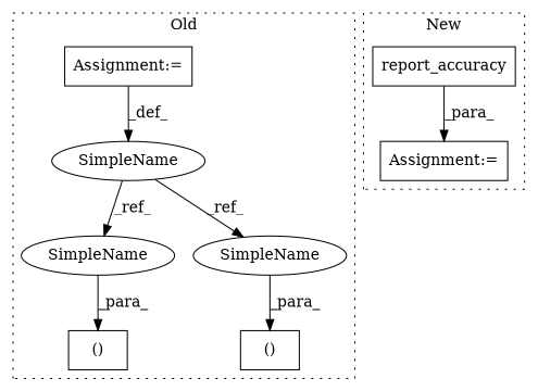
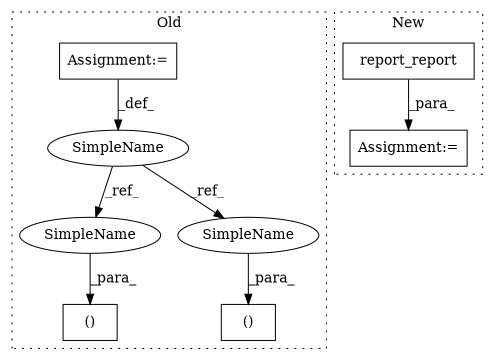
  digraph {
    node [a=42 l=12 s=13397 shape=box]
    n1 [a=106 l=37 label="()" s=14439]
    n2 [a=7 label="Assignment:="]
    n3 [a=106 l=37 label="()" s=15144]
    n4 [label=SimpleName shape=ellipse]
    n5 [label=SimpleName s=14464 shape=ellipse]
    n6 [label=SimpleName s=15169 shape=ellipse]
-   n7 [a=32 l="16,1" label=report_accuracy s="14555,14581"]
+   n7 [a=32 l="16,1" label=report_report s="14555,14581"]
    n8 [a=7 l=1 label="Assignment:=" s=14554]
    subgraph cluster_1 {
      label=Old
      style=dotted
      n1
      n2
      n3
      n4
      n5
      n6
    }
    subgraph cluster_2 {
      label=New
      style=dotted
      n7
      n8
    }
    n2 -> n4 [label=_def_]
    n4 -> n5 [label=_ref_]
    n4 -> n6 [label=_ref_]
    n5 -> n1 [label=_para_]
    n6 -> n3 [label=_para_]
    n7 -> n8 [label=_para_]
  }
